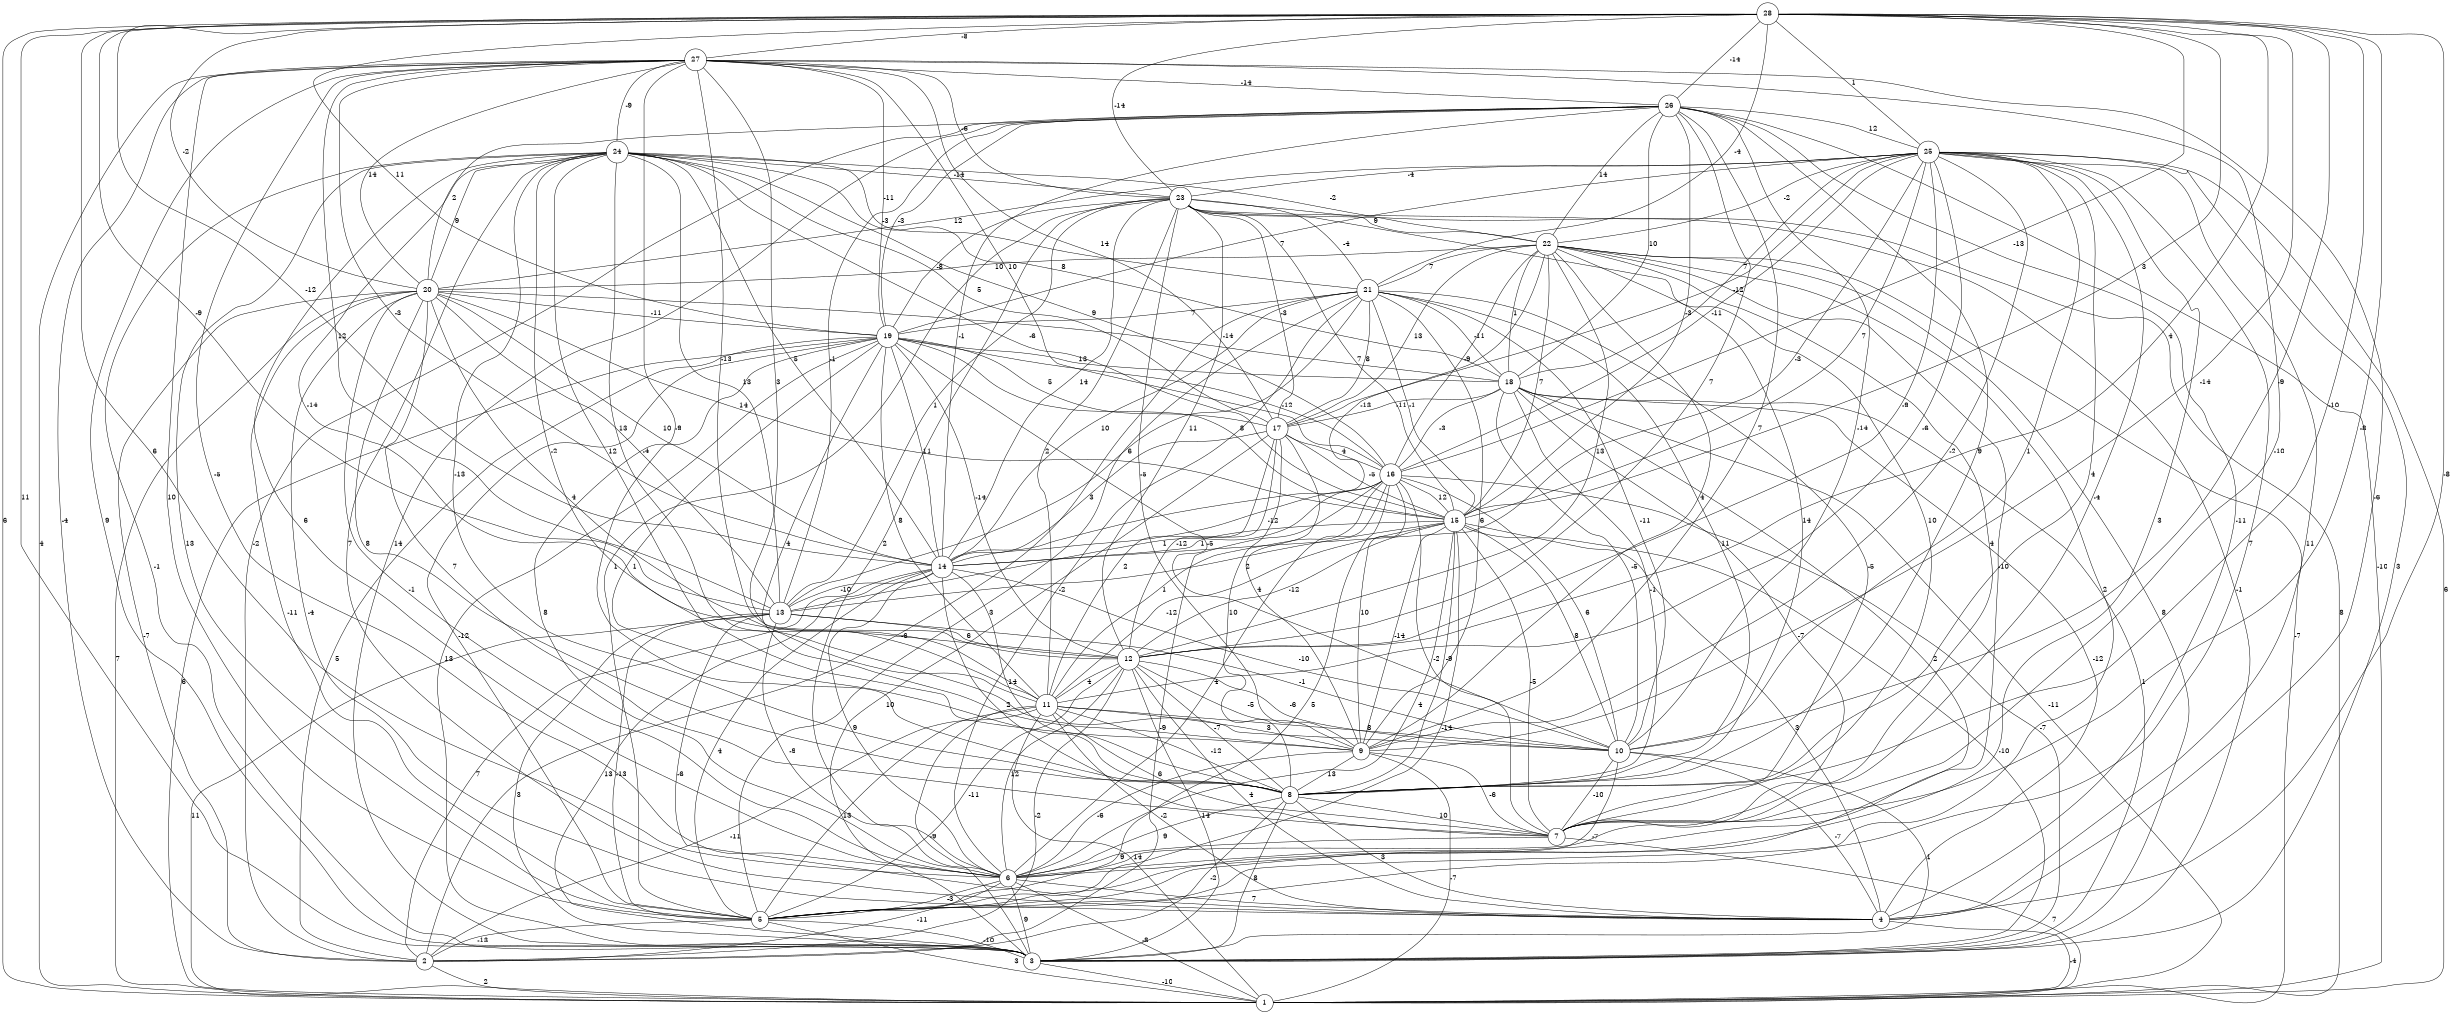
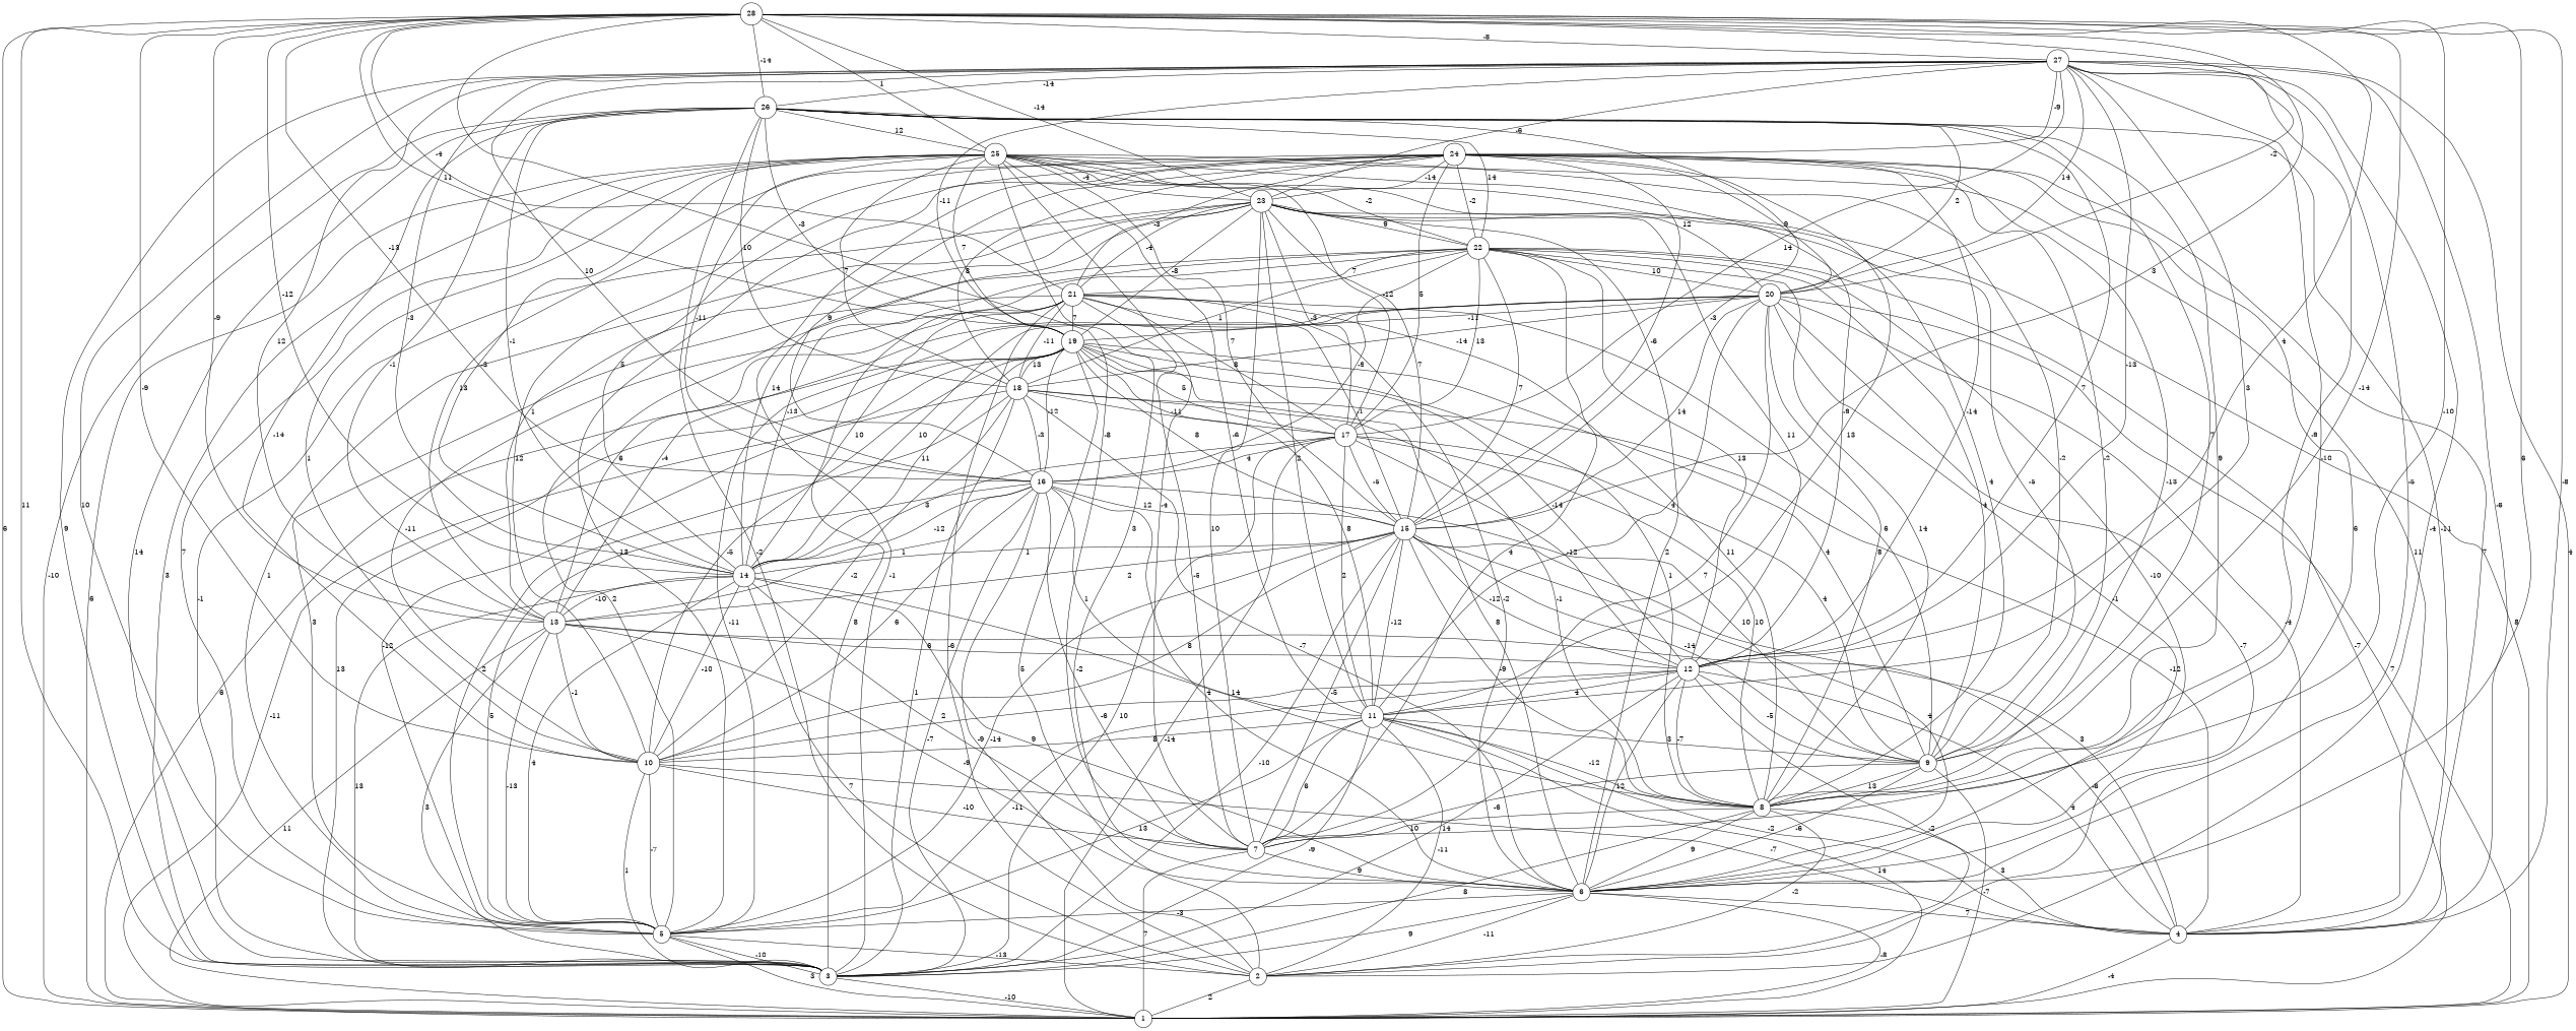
  graph {
    fontname="Helvetica,Arial,sans-serif"
    node [shape=circle]
    28
    1
    3
    4
    6
    7
    8
    9
    10
    12
    13
    14
    15
    16
    19
    20
    21
    23
    25
    26
    27
    2
    5
    11
    17
    18
    22
    24
    28 -- 1 [label=6]
    28 -- 3 [label=11]
    28 -- 4 [label=-8]
    28 -- 6 [label=6]
    28 -- 7 [label=-8]
    28 -- 8 [label=-10]
    28 -- 9 [label=-14]
    28 -- 10 [label=-9]
    28 -- 12 [label=4]
    28 -- 13 [label=-9]
    28 -- 14 [label=-12]
    28 -- 15 [label=3]
    28 -- 16 [label=-13]
    28 -- 19 [label=11]
    28 -- 20 [label=-2]
    28 -- 21 [label=-4]
    28 -- 23 [label=-14]
    28 -- 25 [label=1]
    28 -- 26 [label=-14]
    28 -- 27 [label=-8]
    3 -- 1 [label=-10]
    4 -- 1 [label=-4]
    6 -- 1 [label=-8]
    6 -- 3 [label=9]
    6 -- 4 [label=7]
    6 -- 2 [label=-11]
    6 -- 5 [label=-3]
    7 -- 1 [label=7]
    7 -- 6 [label=9]
    8 -- 3 [label=8]
    8 -- 4 [label=3]
    8 -- 6 [label=9]
    8 -- 7 [label=10]
    8 -- 2 [label=-2]
    9 -- 1 [label=-7]
    9 -- 6 [label=-6]
    9 -- 7 [label=-6]
    9 -- 8 [label=13]
    10 -- 3 [label=1]
    10 -- 4 [label=-7]
    10 -- 7 [label=-10]
    10 -- 5 [label=-7]
    12 -- 3 [label=14]
    12 -- 4 [label=4]
    12 -- 6 [label=12]
    12 -- 8 [label=-7]
    12 -- 9 [label=-5]
    12 -- 10 [label=-6]
    12 -- 2 [label=-2]
    12 -- 5 [label=-11]
    12 -- 11 [label=4]
    13 -- 1 [label=11]
    13 -- 3 [label=3]
    13 -- 4 [label=-6]
    13 -- 6 [label=-9]
    13 -- 10 [label=-1]
    13 -- 12 [label=6]
    13 -- 5 [label=-13]
    14 -- 3 [label=13]
    14 -- 6 [label=9]
    14 -- 7 [label=2]
    14 -- 8 [label=14]
    14 -- 10 [label=-10]
    14 -- 13 [label=-10]
    14 -- 2 [label=7]
    14 -- 5 [label=4]
    15 -- 3 [label=-10]
    15 -- 4 [label=3]
    15 -- 6 [label=4]
    15 -- 7 [label=-5]
    15 -- 8 [label=-9]
    15 -- 9 [label=-14]
    15 -- 10 [label=8]
    15 -- 12 [label=-12]
    15 -- 13 [label=2]
    15 -- 14 [label=1]
    15 -- 5 [label=-14]
    15 -- 11 [label=-12]
    16 -- 3 [label=-7]
    16 -- 6 [label=4]
    16 -- 7 [label=-2]
    16 -- 9 [label=10]
    16 -- 10 [label=6]
    16 -- 13 [label=1]
    16 -- 14 [label=-12]
    16 -- 15 [label=12]
    16 -- 2 [label=-9]
    16 -- 5 [label=5]
    16 -- 11 [label=1]
    19 -- 1 [label=6]
    19 -- 3 [label=13]
    19 -- 6 [label=8]
    19 -- 8 [label=1]
    19 -- 9 [label=4]
    19 -- 10 [label=-5]
    19 -- 12 [label=-14]
    19 -- 14 [label=11]
    19 -- 15 [label=8]
    19 -- 16 [label=-12]
    19 -- 2 [label=5]
    19 -- 5 [label=-12]
    19 -- 11 [label=8]
    19 -- 17 [label=5]
    19 -- 18 [label=13]
    20 -- 1 [label=7]
    20 -- 4 [label=-4]
    20 -- 6 [label=-1]
    20 -- 7 [label=7]
    20 -- 8 [label=8]
    20 -- 13 [label=-4]
    20 -- 14 [label=10]
    20 -- 15 [label=14]
    20 -- 19 [label=-11]
    20 -- 2 [label=-7]
    20 -- 5 [label=-11]
    20 -- 11 [label=4]
    20 -- 18 [label=-14]
    21 -- 6 [label=-2]
    21 -- 7 [label=-5]
    21 -- 8 [label=11]
    21 -- 9 [label=6]
    21 -- 10 [label=-11]
    21 -- 13 [label=6]
    21 -- 14 [label=10]
    21 -- 15 [label=-1]
    21 -- 19 [label=7]
    21 -- 2 [label=-6]
    21 -- 5 [label=3]
    21 -- 17 [label=8]
    21 -- 18 [label=-11]
    23 -- 1 [label=8]
    23 -- 3 [label=-1]
    23 -- 6 [label=2]
    23 -- 7 [label=10]
    23 -- 9 [label=-5]
    23 -- 12 [label=11]
    23 -- 13 [label=1]
    23 -- 14 [label=14]
    23 -- 15 [label=7]
    23 -- 19 [label=-8]
    23 -- 21 [label=-4]
    23 -- 5 [label=1]
    23 -- 11 [label=2]
    23 -- 17 [label=-3]
    23 -- 22 [label=9]
    25 -- 1 [label=6]
    25 -- 3 [label=3]
    25 -- 4 [label=11]
    25 -- 6 [label=3]
    25 -- 7 [label=-4]
    25 -- 8 [label=4]
    25 -- 9 [label=-2]
    25 -- 10 [label=1]
    25 -- 12 [label=-9]
    25 -- 14 [label=-3]
    25 -- 15 [label=7]
    25 -- 16 [label=-11]
    25 -- 19 [label=7]
    25 -- 20 [label=12]
    25 -- 23 [label=-4]
    25 -- 5 [label=7]
    25 -- 11 [label=-6]
    25 -- 17 [label=-12]
    25 -- 18 [label=7]
    25 -- 22 [label=-2]
    26 -- 1 [label=-10]
    26 -- 3 [label=14]
    26 -- 4 [label=-11]
    26 -- 8 [label=9]
    26 -- 9 [label=7]
    26 -- 10 [label=-14]
    26 -- 12 [label=7]
    26 -- 13 [label=-1]
    26 -- 14 [label=-1]
    26 -- 15 [label=-3]
    26 -- 19 [label=-3]
    26 -- 20 [label=2]
    26 -- 25 [label=12]
    26 -- 2 [label=-2]
    26 -- 18 [label=10]
    26 -- 22 [label=14]
    27 -- 1 [label=4]
    27 -- 3 [label=9]
    27 -- 4 [label=-6]
    27 -- 6 [label=-5]
    27 -- 7 [label=-10]
    27 -- 8 [label=-9]
    27 -- 12 [label=-13]
    27 -- 13 [label=12]
    27 -- 14 [label=-3]
    27 -- 16 [label=10]
    27 -- 19 [label=-11]
    27 -- 20 [label=14]
    27 -- 23 [label=-6]
    27 -- 26 [label=-14]
    27 -- 2 [label=-4]
    27 -- 5 [label=10]
    27 -- 11 [label=3]
    27 -- 17 [label=14]
    27 -- 24 [label=-9]
    2 -- 1 [label=2]
    5 -- 1 [label=3]
    5 -- 3 [label=-10]
    5 -- 2 [label=-13]
    11 -- 1 [label=14]
    11 -- 3 [label=-9]
    11 -- 4 [label=-2]
    11 -- 7 [label=6]
    11 -- 8 [label=-12]
    11 -- 9 [label=3]
    11 -- 10 [label=8]
    11 -- 2 [label=-11]
    11 -- 5 [label=13]
+   17 -- 1 [label=-14]
    17 -- 3 [label=10]
    17 -- 8 [label=10]
    17 -- 9 [label=4]
    17 -- 12 [label=-12]
    17 -- 14 [label=3]
    17 -- 15 [label=-5]
    17 -- 16 [label=4]
    17 -- 11 [label=2]
    18 -- 1 [label=-11]
    18 -- 3 [label=1]
    18 -- 4 [label=-12]
    18 -- 6 [label=-7]
    18 -- 8 [label=-1]
-   18 -- 10 [label=-5]
+   18 -- 10 [label=-2]
    18 -- 16 [label=-3]
    18 -- 5 [label=2]
    18 -- 17 [label=-11]
    22 -- 1 [label=-7]
    22 -- 3 [label=8]
    22 -- 6 [label=-10]
    22 -- 7 [label=4]
    22 -- 8 [label=14]
    22 -- 9 [label=4]
    22 -- 12 [label=13]
    22 -- 14 [label=-13]
    22 -- 15 [label=7]
    22 -- 16 [label=-9]
    22 -- 20 [label=10]
    22 -- 21 [label=7]
    22 -- 5 [label=2]
    22 -- 17 [label=13]
    22 -- 18 [label=1]
    24 -- 3 [label=-1]
    24 -- 4 [label=7]
    24 -- 6 [label=6]
    24 -- 8 [label=-13]
    24 -- 9 [label=-2]
    24 -- 10 [label=12]
    24 -- 12 [label=-14]
    24 -- 13 [label=13]
    24 -- 14 [label=5]
    24 -- 15 [label=-6]
    24 -- 16 [label=9]
    24 -- 20 [label=9]
    24 -- 21 [label=-3]
    24 -- 23 [label=-14]
    24 -- 5 [label=13]
    24 -- 11 [label=13]
    24 -- 17 [label=5]
    24 -- 18 [label=8]
    24 -- 22 [label=-2]
  }
